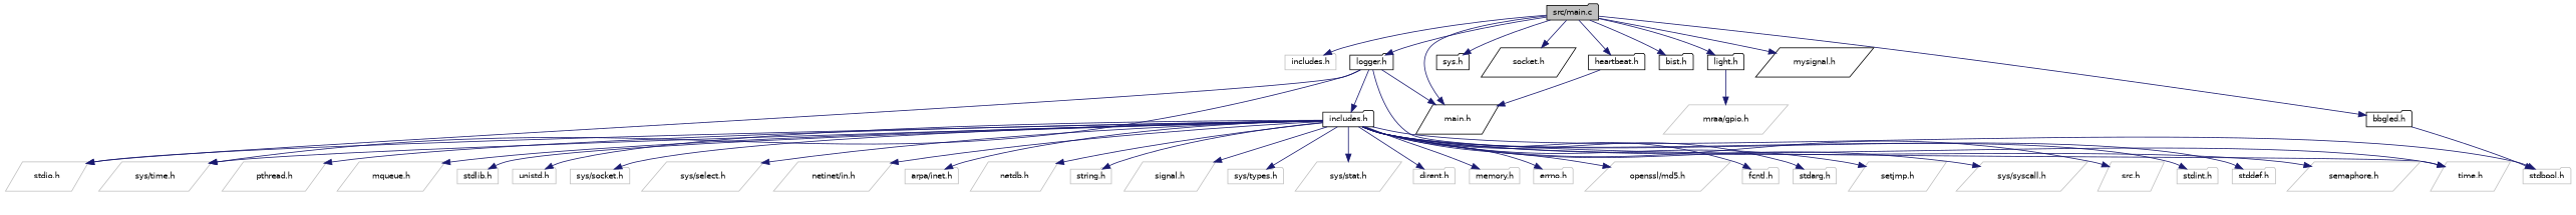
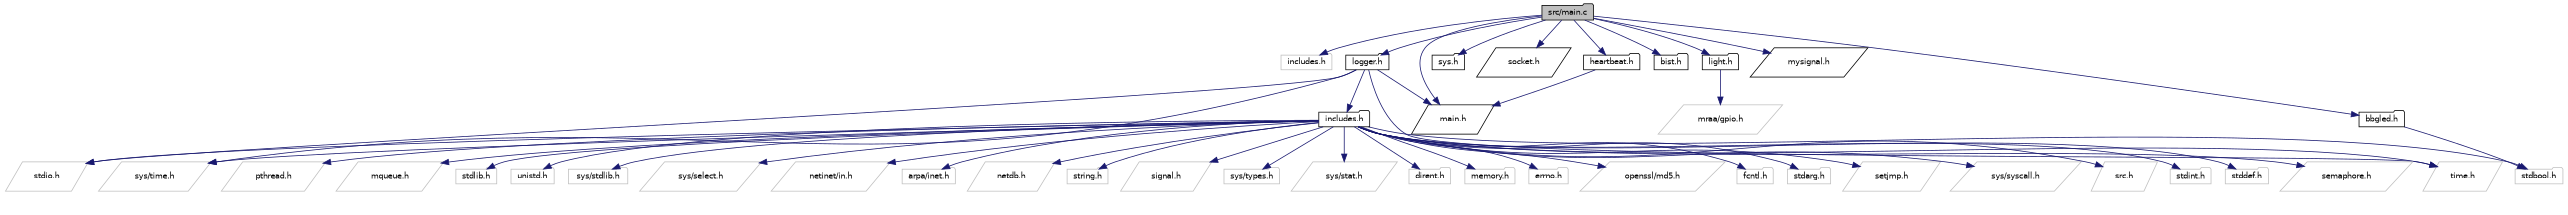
  digraph {
    node [color=grey75 fillcolor=white fontname=Helvetica fontsize=10 shape=folder style=filled]
    edge [color=midnightblue fontname=Helvetica fontsize=10 labelfontname=Helvetica labelfontsize=10 style=solid]
    n1 [color=black fillcolor=grey75 fontcolor=black height=0.2 label="src/main.c" width=0.4]
    n2 [height=0.2 label="includes.h" width=0.4]
    n3 [color=black height=0.2 label="main.h" shape=parallelogram width=0.4]
    n4 [color=black height=0.2 label="logger.h" width=0.4]
    n5 [color=black height=0.2 label="sys.h" width=0.4]
    n6 [color=black height=0.2 label="socket.h" shape=parallelogram width=0.4]
    n7 [color=black height=0.2 label="light.h" width=0.4]
    n8 [color=black height=0.2 label="bist.h" width=0.4]
    n9 [color=black height=0.2 label="bbgled.h" width=0.4]
    n10 [color=black height=0.2 label="mysignal.h" shape=parallelogram width=0.4]
    n11 [color=black height=0.2 label="heartbeat.h" width=0.4]
    n12 [height=0.2 label="time.h" shape=parallelogram width=0.4]
    n13 [height=0.2 label="stdio.h" shape=parallelogram width=0.4]
    n14 [height=0.2 label="sys/time.h" shape=parallelogram width=0.4]
    n15 [color=black height=0.2 label="includes.h" width=0.4]
    n16 [height=0.2 label="mraa/gpio.h" shape=parallelogram width=0.4]
    n17 [height=0.2 label="stdbool.h" width=0.4]
    n18 [height=0.2 label="stdint.h" width=0.4]
    n19 [height=0.2 label="stddef.h" width=0.4]
    n20 [height=0.2 label="semaphore.h" shape=parallelogram width=0.4]
    n21 [height=0.2 label="pthread.h" shape=parallelogram width=0.4]
    n22 [height=0.2 label="mqueue.h" shape=parallelogram width=0.4]
    n23 [height=0.2 label="stdlib.h" width=0.4]
    n24 [height=0.2 label="unistd.h" width=0.4]
-   n25 [height=0.2 label="sys/socket.h" width=0.4]
+   n25 [height=0.2 label="sys/stdlib.h" width=0.4]
    n26 [height=0.2 label="sys/select.h" shape=parallelogram width=0.4]
    n27 [height=0.2 label="netinet/in.h" shape=parallelogram width=0.4]
    n28 [height=0.2 label="arpa/inet.h" width=0.4]
    n29 [height=0.2 label="netdb.h" shape=parallelogram width=0.4]
    n30 [height=0.2 label="string.h" width=0.4]
    n31 [height=0.2 label="signal.h" shape=parallelogram width=0.4]
    n32 [height=0.2 label="sys/types.h" width=0.4]
    n33 [height=0.2 label="sys/stat.h" shape=parallelogram width=0.4]
    n34 [height=0.2 label="dirent.h" width=0.4]
    n35 [height=0.2 label="memory.h" width=0.4]
    n36 [height=0.2 label="errno.h" width=0.4]
    n37 [height=0.2 label="openssl/md5.h" shape=parallelogram width=0.4]
    n38 [height=0.2 label="fcntl.h" width=0.4]
    n39 [height=0.2 label="stdarg.h" width=0.4]
    n40 [height=0.2 label="setjmp.h" shape=parallelogram width=0.4]
    n41 [height=0.2 label="sys/syscall.h" shape=parallelogram width=0.4]
    n42 [height=0.2 label="src.h" shape=parallelogram width=0.4]
    n1 -> n2
    n1 -> n3
    n1 -> n4
    n1 -> n5
    n1 -> n6
    n1 -> n7
    n1 -> n8
    n1 -> n9
    n1 -> n10
    n1 -> n11
    n4 -> n3
    n4 -> n12
    n4 -> n13
    n4 -> n14
    n4 -> n15
    n7 -> n16
    n9 -> n17
    n11 -> n3
    n15 -> n12
    n15 -> n13
    n15 -> n14
    n15 -> n17
    n15 -> n18
    n15 -> n19
    n15 -> n20
    n15 -> n21
    n15 -> n22
    n15 -> n23
    n15 -> n24
    n15 -> n25
    n15 -> n26
    n15 -> n27
    n15 -> n28
    n15 -> n29
    n15 -> n30
    n15 -> n31
    n15 -> n32
    n15 -> n33
    n15 -> n34
    n15 -> n35
    n15 -> n36
    n15 -> n37
    n15 -> n38
    n15 -> n39
    n15 -> n40
    n15 -> n41
    n15 -> n42
  }
